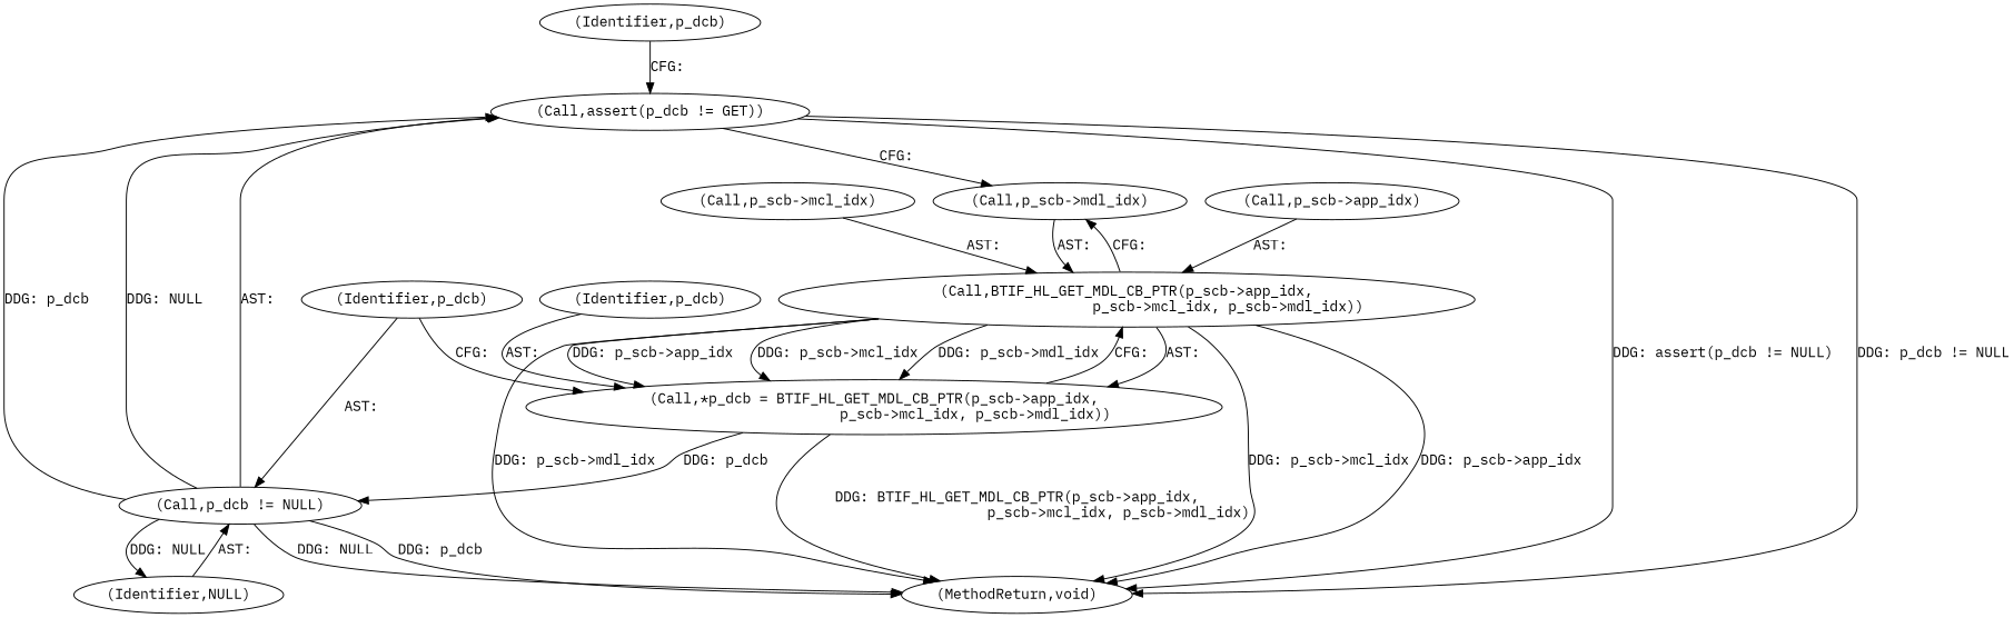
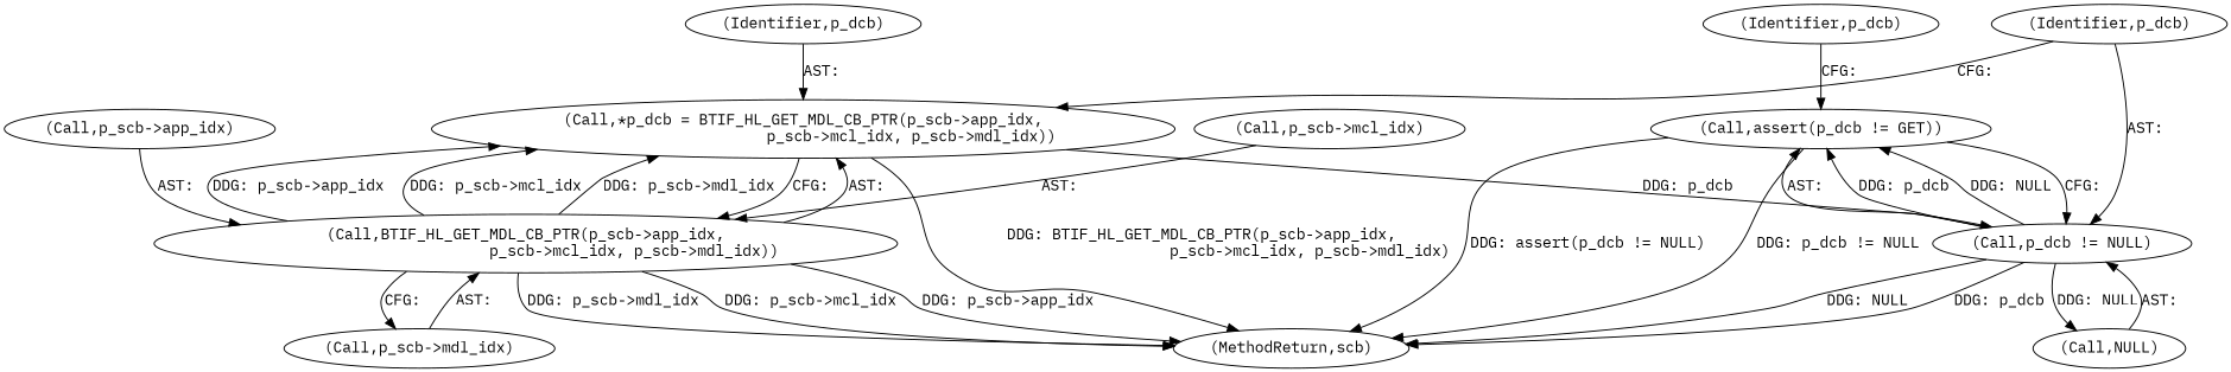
  digraph {
    fontname="IBM Plex Mono"
    node [fontname="IBM Plex Mono"]
    edge [fontname="IBM Plex Mono"]
    n1 [label="(Call,assert(p_dcb != GET))"]
    n2 [label="(Call,p_dcb != NULL)"]
-   n3 [label="(MethodReturn,void)"]
-   n4 [label="(Identifier,NULL)"]
+   n3 [label="(MethodReturn,scb)"]
+   n4 [label="(Call,NULL)"]
    n5 [label="(Call,*p_dcb = BTIF_HL_GET_MDL_CB_PTR(p_scb->app_idx,\n                        p_scb->mcl_idx, p_scb->mdl_idx))"]
    n6 [label="(Call,BTIF_HL_GET_MDL_CB_PTR(p_scb->app_idx,\n                        p_scb->mcl_idx, p_scb->mdl_idx))"]
    n7 [label="(Call,p_scb->mdl_idx)"]
    n8 [label="(Identifier,p_dcb)"]
    n9 [label="(Identifier,p_dcb)"]
    n10 [label="(Call,p_scb->app_idx)"]
    n11 [label="(Call,p_scb->mcl_idx)"]
    n12 [label="(Identifier,p_dcb)"]
-   n1 -> n7 [label="CFG: "]
+   n1 -> n2 [label="CFG: "]
    n1 -> n3 [label="DDG: assert(p_dcb != NULL)"]
    n1 -> n3 [label="DDG: p_dcb != NULL"]
    n2 -> n1 [label="AST: "]
    n2 -> n1 [label="DDG: p_dcb"]
    n2 -> n1 [label="DDG: NULL"]
    n2 -> n3 [label="DDG: NULL"]
    n2 -> n3 [label="DDG: p_dcb"]
    n2 -> n4 [label="DDG: NULL"]
    n4 -> n2 [label="AST: "]
    n5 -> n2 [label="DDG: p_dcb"]
    n5 -> n3 [label="DDG: BTIF_HL_GET_MDL_CB_PTR(p_scb->app_idx,\n                        p_scb->mcl_idx, p_scb->mdl_idx)"]
    n5 -> n6 [label="CFG: "]
    n6 -> n3 [label="DDG: p_scb->mdl_idx"]
    n6 -> n3 [label="DDG: p_scb->mcl_idx"]
    n6 -> n3 [label="DDG: p_scb->app_idx"]
    n6 -> n5 [label="AST: "]
    n6 -> n5 [label="DDG: p_scb->app_idx"]
    n6 -> n5 [label="DDG: p_scb->mcl_idx"]
    n6 -> n5 [label="DDG: p_scb->mdl_idx"]
    n6 -> n7 [label="CFG: "]
    n7 -> n6 [label="AST: "]
    n8 -> n2 [label="AST: "]
    n8 -> n5 [label="CFG: "]
    n9 -> n5 [label="AST: "]
    n10 -> n6 [label="AST: "]
    n11 -> n6 [label="AST: "]
    n12 -> n1 [label="CFG: "]
  }
